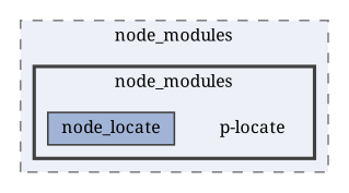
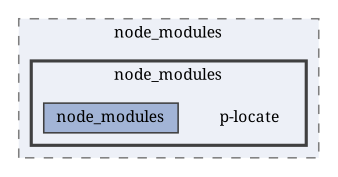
  digraph {
    compound=true
    fontname="Noto Serif"
    node [fontname="Noto Serif" fontsize=10]
    n1 [height=0.2 label="p-locate" shape=plaintext width=0.4]
-   n2 [color=grey25 fillcolor="#a2b4d6" height=0.2 label=node_locate shape=box style=filled width=0.4]
+   n2 [color=grey25 fillcolor="#a2b4d6" height=0.2 label=node_modules shape=box style=filled width=0.4]
    subgraph cluster_1 {
      bgcolor="#edf0f7"
      fontsize=10
      label=node_modules
      pencolor=grey50
      style="filled,dashed"
      subgraph cluster_2 {
        bgcolor="#edf0f7"
        fontsize=10
        pencolor=grey25
        style="filled,bold"
        n1
        n2
      }
    }
  }
